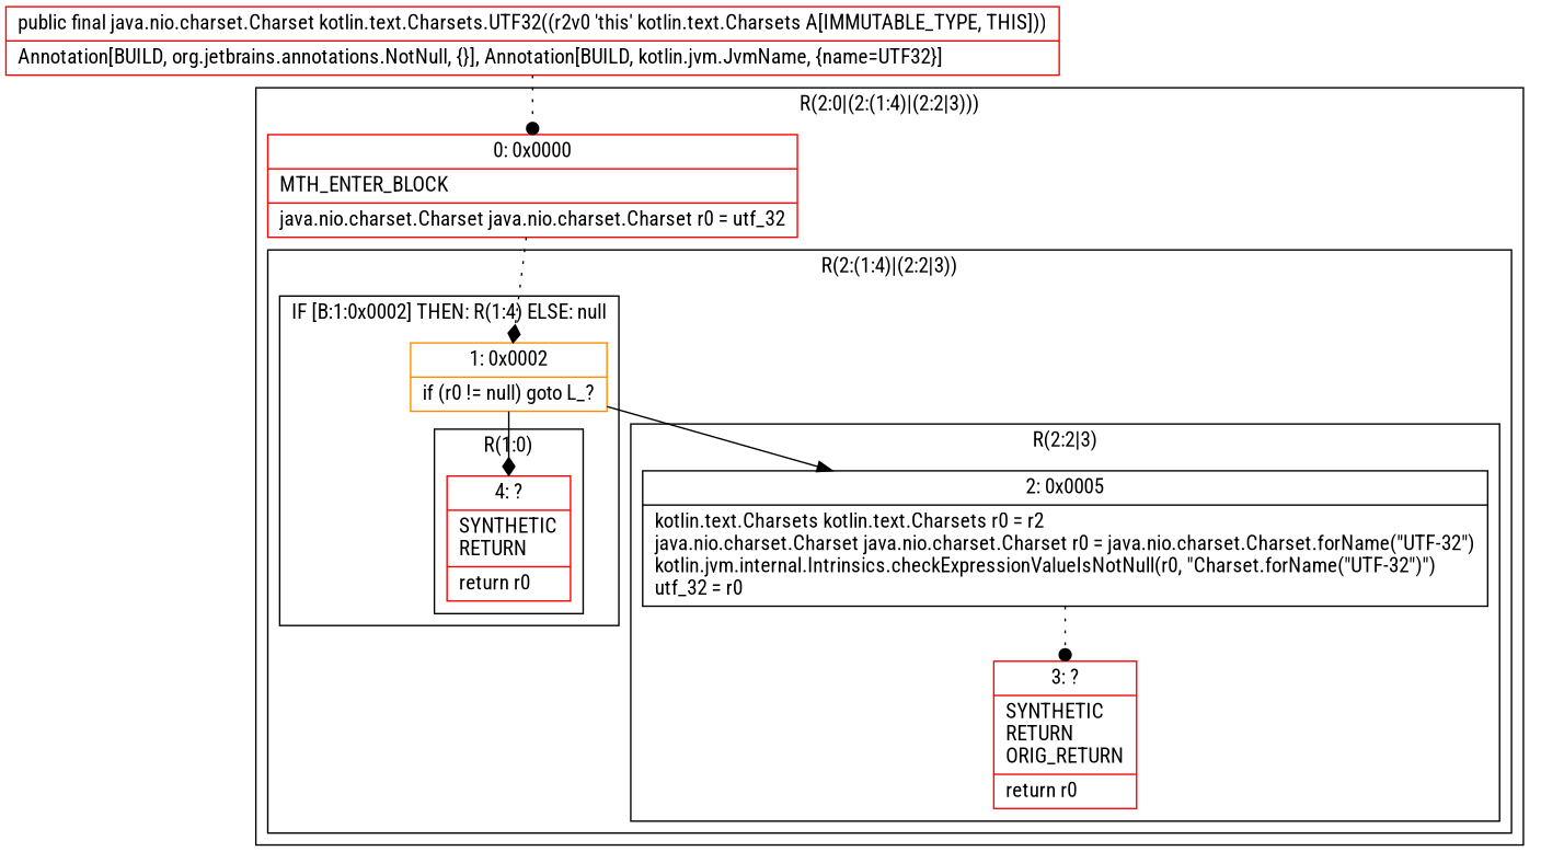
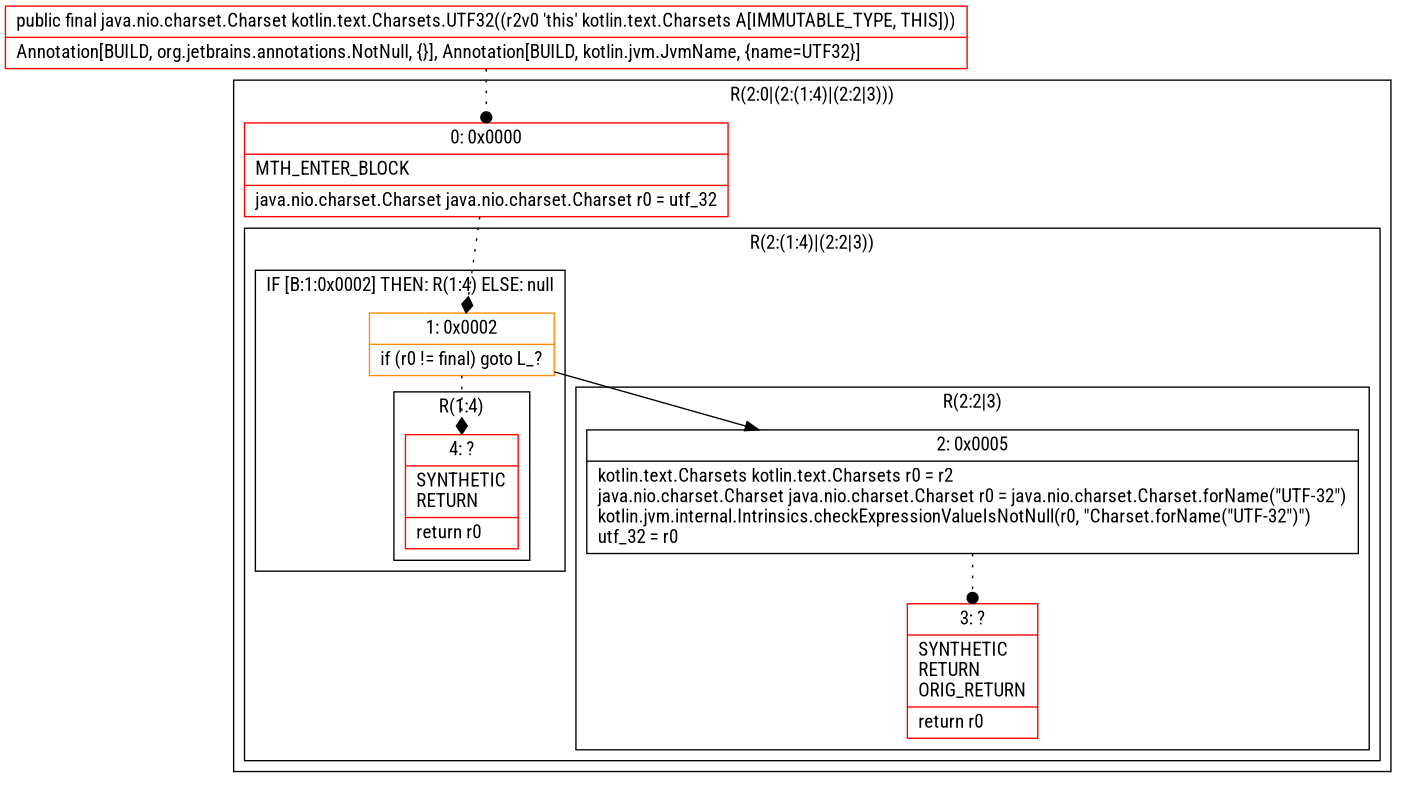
  digraph {
    fontname="Roboto Condensed"
    node [color=red fontname="Roboto Condensed" shape=record]
    edge [arrowhead=diamond fontname="Roboto Condensed" style=dotted]
    n1 [label="{4\:\ ?|SYNTHETIC\lRETURN\l|return r0\l}"]
-   n2 [color=darkorange label="{1\:\ 0x0002|if (r0 != null) goto L_?\l}"]
+   n2 [color=darkorange label="{1\:\ 0x0002|if (r0 != final) goto L_?\l}"]
    n3 [color=black label="{2\:\ 0x0005|kotlin.text.Charsets kotlin.text.Charsets r0 = r2\ljava.nio.charset.Charset java.nio.charset.Charset r0 = java.nio.charset.Charset.forName(\"UTF\-32\")\lkotlin.jvm.internal.Intrinsics.checkExpressionValueIsNotNull(r0, \"Charset.forName(\"UTF\-32\")\")\lutf_32 = r0\l}"]
    n4 [label="{3\:\ ?|SYNTHETIC\lRETURN\lORIG_RETURN\l|return r0\l}"]
    n5 [label="{0\:\ 0x0000|MTH_ENTER_BLOCK\l|java.nio.charset.Charset java.nio.charset.Charset r0 = utf_32\l}"]
    n6 [label="{public final java.nio.charset.Charset kotlin.text.Charsets.UTF32((r2v0 'this' kotlin.text.Charsets A[IMMUTABLE_TYPE, THIS]))  | Annotation[BUILD, org.jetbrains.annotations.NotNull, \{\}], Annotation[BUILD, kotlin.jvm.JvmName, \{name=UTF32\}]\l}"]
    subgraph cluster_1 {
      label="R(2:0|(2:(1:4)|(2:2|3)))"
      n5
      subgraph cluster_2 {
        label="R(2:(1:4)|(2:2|3))"
        subgraph cluster_3 {
          label="IF [B:1:0x0002] THEN: R(1:4) ELSE: null"
          n2
          subgraph cluster_4 {
-           label="R(1:0)"
+           label="R(1:4)"
            n1
          }
        }
        subgraph cluster_5 {
          label="R(2:2|3)"
          n3
          n4
        }
      }
    }
-   n2 -> n1 [style=solid]
+   n2 -> n1
    n2 -> n3 [arrowhead=normal style=solid]
    n3 -> n4 [arrowhead=dot]
    n5 -> n2
    n6 -> n5 [arrowhead=dot]
  }
